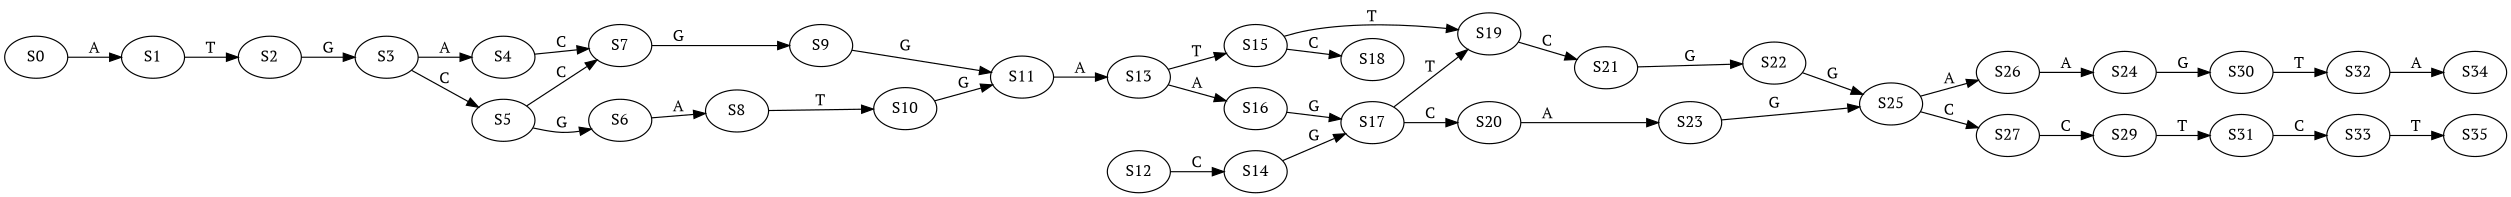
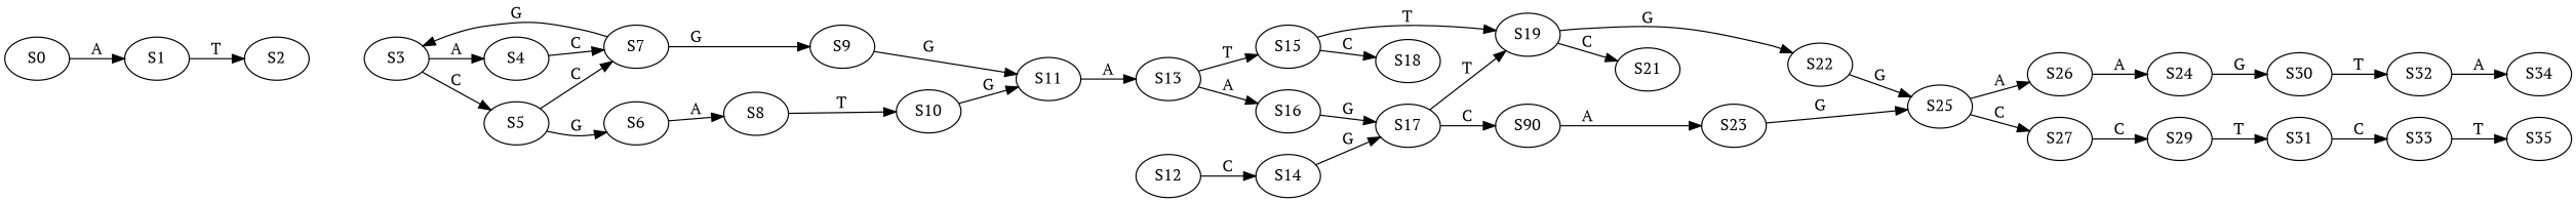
  strict digraph {
    fontname="PT Serif"
    rankdir=LR
    node [fontname="PT Serif"]
    edge [fontname="PT Serif"]
    S0
    S1
    S2
    S3
    S4
    S5
    S7
    S6
    S8
    S9
    S10
    S11
    S13
    S12
    S14
    S15
    S16
    S17
    S18
    S19
-   S20
+   S20 [label=S90]
    S21
    S22
    S23
    S25
    S26
    S27
    n28 [label=S24]
    S29
    S30
    S31
    S32
    S33
    S34
    S35
    S0 -> S1 [label=A]
    S1 -> S2 [label=T]
-   S2 -> S3 [label=G]
+   S7 -> S3 [label=G]
    S3 -> S4 [label=A]
    S3 -> S5 [label=C]
    S4 -> S7 [label=C]
    S5 -> S7 [label=C]
    S5 -> S6 [label=G]
    S7 -> S9 [label=G]
    S6 -> S8 [label=A]
    S8 -> S10 [label=T]
    S9 -> S11 [label=G]
    S10 -> S11 [label=G]
    S11 -> S13 [label=A]
    S13 -> S15 [label=T]
    S13 -> S16 [label=A]
    S12 -> S14 [label=C]
    S14 -> S17 [label=G]
    S15 -> S18 [label=C]
    S15 -> S19 [label=T]
    S16 -> S17 [label=G]
    S17 -> S19 [label=T]
    S17 -> S20 [label=C]
    S19 -> S21 [label=C]
-   S21 -> S22 [label=G]
+   S19 -> S22 [label=G]
    S20 -> S23 [label=A]
    S22 -> S25 [label=G]
    S23 -> S25 [label=G]
    S25 -> S26 [label=A]
    S25 -> S27 [label=C]
    S26 -> n28 [label=A]
    S27 -> S29 [label=C]
    n28 -> S30 [label=G]
    S29 -> S31 [label=T]
    S30 -> S32 [label=T]
    S31 -> S33 [label=C]
    S32 -> S34 [label=A]
    S33 -> S35 [label=T]
  }
